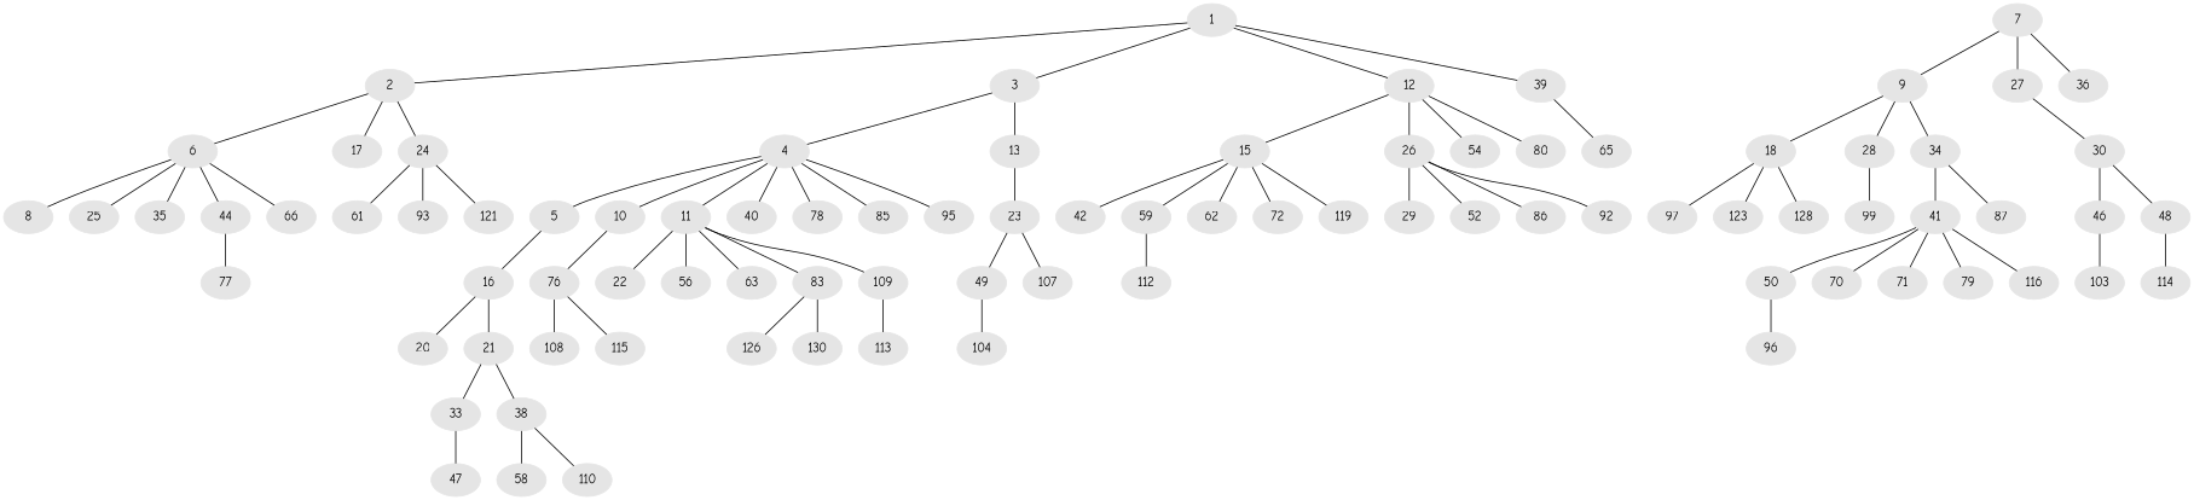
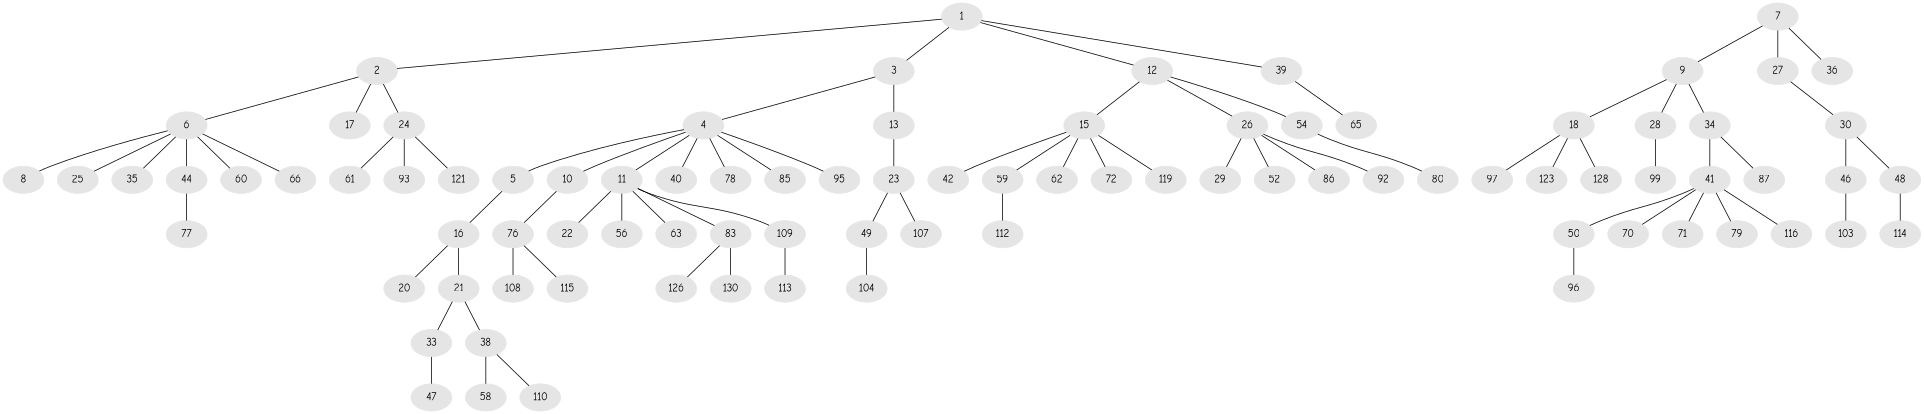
  graph {
    fontname="Comic Neue"
    node [color=gray90 fontname="Comic Neue" style=filled]
    edge [fontname="Comic Neue"]
    2 [super="+43"]
    6 [super="+73"]
    17
    24 [super="+91"]
    1
    3 [super="+19"]
    12 [super="+81"]
    39 [super="+118"]
    4 [super="+55"]
    13 [super="+51"]
    7 [super="+75"]
    9 [super="+14"]
    27 [super="+100"]
    36
    15 [super="+31"]
    26 [super="+32"]
    54 [super="+124"]
    80 [super="+94"]
    65
    8 [super="+122"]
    25
    35
    44
+   60
    66
    61
    93
    121
    5 [super="+64"]
    10
    11 [super="+53"]
    40
    78
    85
    95
    23 [super="+84"]
    16 [super="+88"]
    76 [super="+102"]
    22
    56
    63
    83 [super="+105"]
    109
    20
    21
    77 [super="+82"]
    18 [super="+45"]
    28 [super="+57"]
    34 [super="+37"]
    30 [super="+89"]
    97 [super="+106"]
    123
    128
    99
    41 [super="+69"]
    87 [super="+90"]
    108
    115 [super="+120"]
    126
    130
    113
    42
    59 [super="+129"]
    62
    72 [super="+74"]
    119
    29
    52
    86
    92
    49 [super="+111"]
    107
    112
    33
    38 [super="+98"]
    47 [super="+67"]
    58
    110
    104
    46 [super="+127"]
    48 [super="+68"]
    103 [super="+125"]
    114
    50
    70 [super="+131"]
    71
    79
    116
    96 [super="+117"]
    2 -- 6
    2 -- 17
    2 -- 24
    6 -- 8
    6 -- 25
    6 -- 35
    6 -- 44
+   6 -- 60
    6 -- 66
    24 -- 61
    24 -- 93
    24 -- 121
    1 -- 2
    1 -- 3
    1 -- 12
    1 -- 39
    3 -- 4
    3 -- 13
    12 -- 15
    12 -- 26
    12 -- 54
-   12 -- 80
+   54 -- 80
    39 -- 65
    4 -- 5
    4 -- 10
    4 -- 11
    4 -- 40
    4 -- 78
    4 -- 85
    4 -- 95
    13 -- 23
    7 -- 9
    7 -- 27
    7 -- 36
    9 -- 18
    9 -- 28
    9 -- 34
    27 -- 30
    15 -- 42
    15 -- 59
    15 -- 62
    15 -- 72
    15 -- 119
    26 -- 29
    26 -- 52
    26 -- 86
    26 -- 92
    44 -- 77
    5 -- 16
    10 -- 76
    11 -- 22
    11 -- 56
    11 -- 63
    11 -- 83
    11 -- 109
    23 -- 49
    23 -- 107
    16 -- 20
    16 -- 21
    76 -- 108
    76 -- 115
    83 -- 126
    83 -- 130
    109 -- 113
    21 -- 33
    21 -- 38
    18 -- 97
    18 -- 123
    18 -- 128
    28 -- 99
    34 -- 41
    34 -- 87
    30 -- 46
    30 -- 48
    41 -- 50
    41 -- 70
    41 -- 71
    41 -- 79
    41 -- 116
    59 -- 112
    49 -- 104
    33 -- 47
    38 -- 58
    38 -- 110
    46 -- 103
    48 -- 114
    50 -- 96
  }
